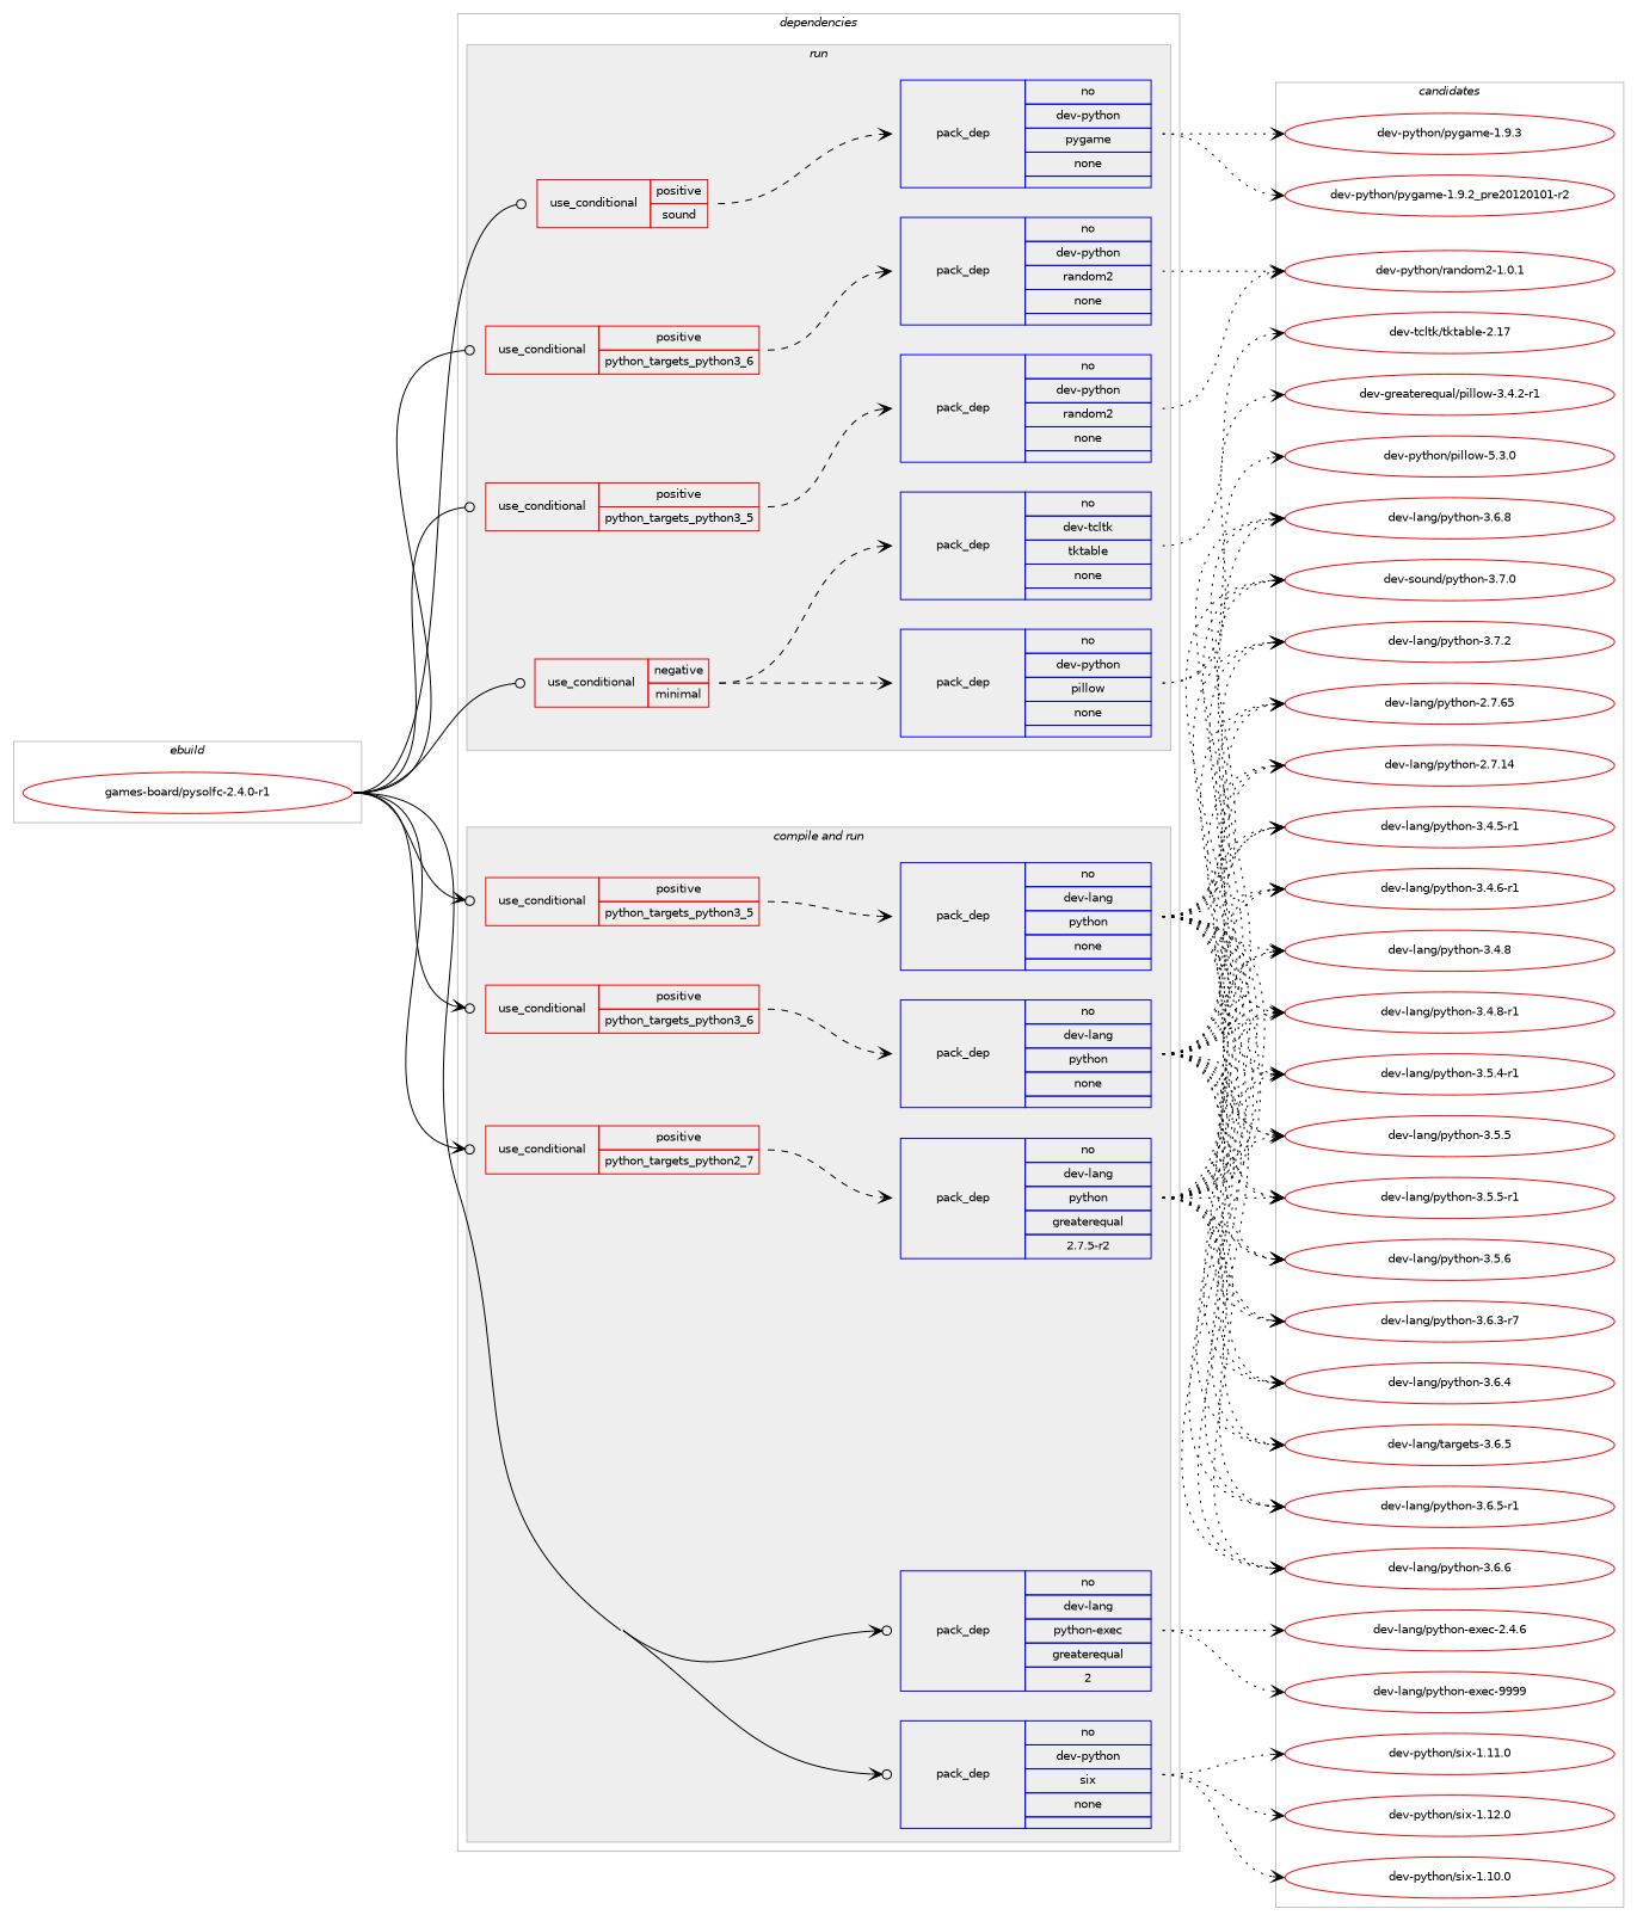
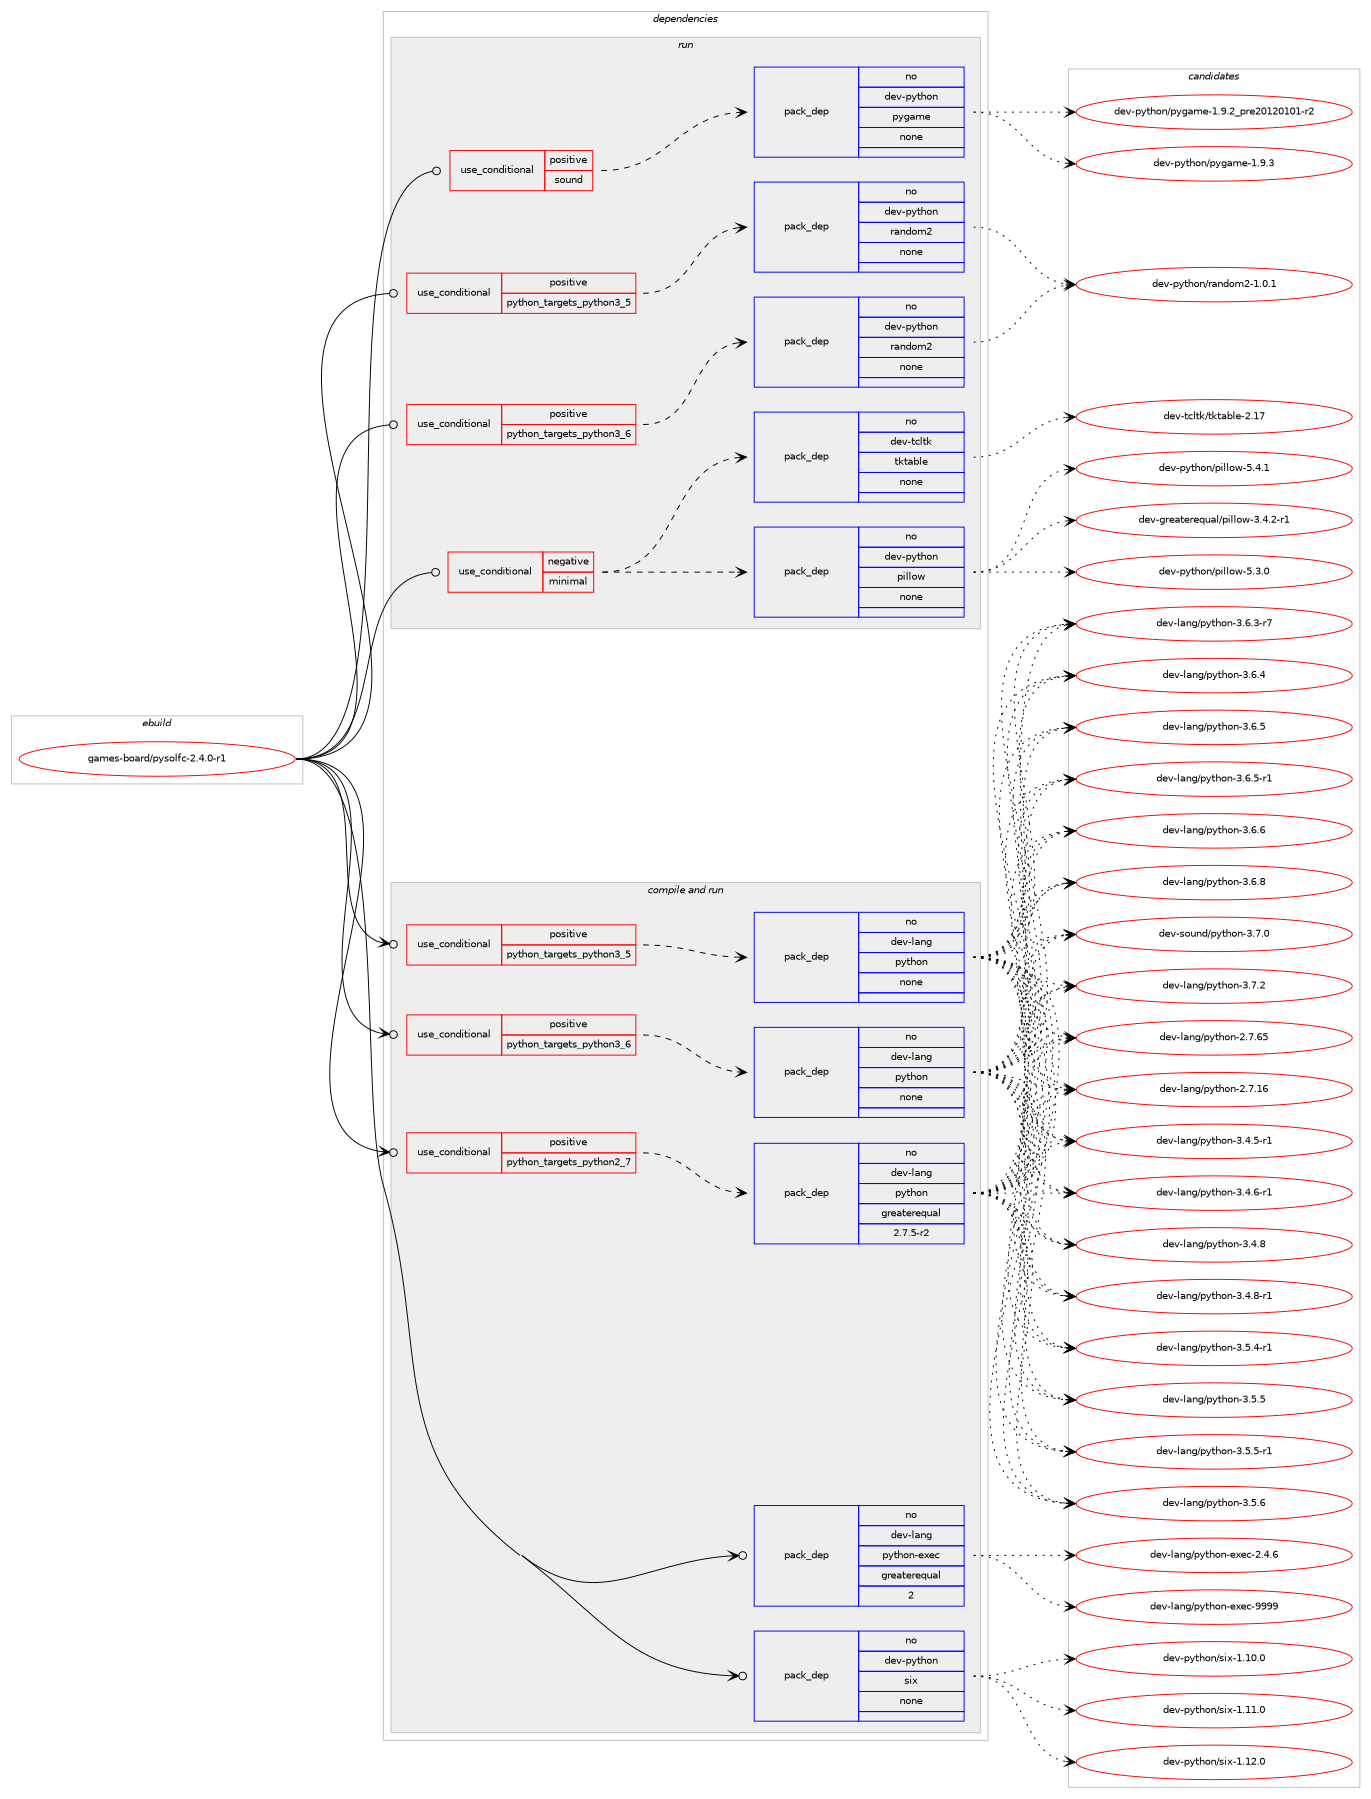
  digraph {
    compound=true
    concentrate=true
    fontname=Helvetica
    fontsize=10
    newrank=true
    rankdir=LR
    ranksep=1.5
    node [color=red fontname=Helvetica fontsize=10]
    edge [arrowhead=vee headport=w style=dotted tailport=e weight=100]
    n1 [label="games-board/pysolfc-2.4.0-r1" width=4]
    n2 [color=blue label=<<TABLE BORDER="0" CELLBORDER="1" CELLSPACING="0" CELLPADDING="4" WIDTH="220"><TR><TD ROWSPAN="6" CELLPADDING="30">pack_dep</TD></TR><TR><TD WIDTH="110">no</TD></TR><TR><TD>dev-lang</TD></TR><TR><TD>python</TD></TR><TR><TD>greaterequal</TD></TR><TR><TD>2.7.5-r2</TD></TR></TABLE>> shape=none]
    n3 [label=<<TABLE BORDER="0" CELLBORDER="1" CELLSPACING="0" CELLPADDING="4"><TR><TD ROWSPAN="3" CELLPADDING="10">use_conditional</TD></TR><TR><TD>positive</TD></TR><TR><TD>python_targets_python2_7</TD></TR></TABLE>> shape=none]
    n4 [color=blue label=<<TABLE BORDER="0" CELLBORDER="1" CELLSPACING="0" CELLPADDING="4" WIDTH="220"><TR><TD ROWSPAN="6" CELLPADDING="30">pack_dep</TD></TR><TR><TD WIDTH="110">no</TD></TR><TR><TD>dev-lang</TD></TR><TR><TD>python</TD></TR><TR><TD>none</TD></TR><TR><TD></TD></TR></TABLE>> shape=none]
    n5 [label=<<TABLE BORDER="0" CELLBORDER="1" CELLSPACING="0" CELLPADDING="4"><TR><TD ROWSPAN="3" CELLPADDING="10">use_conditional</TD></TR><TR><TD>positive</TD></TR><TR><TD>python_targets_python3_5</TD></TR></TABLE>> shape=none]
    n6 [color=blue label=<<TABLE BORDER="0" CELLBORDER="1" CELLSPACING="0" CELLPADDING="4" WIDTH="220"><TR><TD ROWSPAN="6" CELLPADDING="30">pack_dep</TD></TR><TR><TD WIDTH="110">no</TD></TR><TR><TD>dev-lang</TD></TR><TR><TD>python</TD></TR><TR><TD>none</TD></TR><TR><TD></TD></TR></TABLE>> shape=none]
    n7 [label=<<TABLE BORDER="0" CELLBORDER="1" CELLSPACING="0" CELLPADDING="4"><TR><TD ROWSPAN="3" CELLPADDING="10">use_conditional</TD></TR><TR><TD>positive</TD></TR><TR><TD>python_targets_python3_6</TD></TR></TABLE>> shape=none]
    n8 [color=blue label=<<TABLE BORDER="0" CELLBORDER="1" CELLSPACING="0" CELLPADDING="4" WIDTH="220"><TR><TD ROWSPAN="6" CELLPADDING="30">pack_dep</TD></TR><TR><TD WIDTH="110">no</TD></TR><TR><TD>dev-lang</TD></TR><TR><TD>python-exec</TD></TR><TR><TD>greaterequal</TD></TR><TR><TD>2</TD></TR></TABLE>> shape=none]
    n9 [color=blue label=<<TABLE BORDER="0" CELLBORDER="1" CELLSPACING="0" CELLPADDING="4" WIDTH="220"><TR><TD ROWSPAN="6" CELLPADDING="30">pack_dep</TD></TR><TR><TD WIDTH="110">no</TD></TR><TR><TD>dev-python</TD></TR><TR><TD>six</TD></TR><TR><TD>none</TD></TR><TR><TD></TD></TR></TABLE>> shape=none]
    n10 [color=blue label=<<TABLE BORDER="0" CELLBORDER="1" CELLSPACING="0" CELLPADDING="4" WIDTH="220"><TR><TD ROWSPAN="6" CELLPADDING="30">pack_dep</TD></TR><TR><TD WIDTH="110">no</TD></TR><TR><TD>dev-python</TD></TR><TR><TD>pillow</TD></TR><TR><TD>none</TD></TR><TR><TD></TD></TR></TABLE>> shape=none]
    n11 [color=blue label=<<TABLE BORDER="0" CELLBORDER="1" CELLSPACING="0" CELLPADDING="4" WIDTH="220"><TR><TD ROWSPAN="6" CELLPADDING="30">pack_dep</TD></TR><TR><TD WIDTH="110">no</TD></TR><TR><TD>dev-tcltk</TD></TR><TR><TD>tktable</TD></TR><TR><TD>none</TD></TR><TR><TD></TD></TR></TABLE>> shape=none]
    n12 [label=<<TABLE BORDER="0" CELLBORDER="1" CELLSPACING="0" CELLPADDING="4"><TR><TD ROWSPAN="3" CELLPADDING="10">use_conditional</TD></TR><TR><TD>negative</TD></TR><TR><TD>minimal</TD></TR></TABLE>> shape=none]
    n13 [color=blue label=<<TABLE BORDER="0" CELLBORDER="1" CELLSPACING="0" CELLPADDING="4" WIDTH="220"><TR><TD ROWSPAN="6" CELLPADDING="30">pack_dep</TD></TR><TR><TD WIDTH="110">no</TD></TR><TR><TD>dev-python</TD></TR><TR><TD>random2</TD></TR><TR><TD>none</TD></TR><TR><TD></TD></TR></TABLE>> shape=none]
    n14 [label=<<TABLE BORDER="0" CELLBORDER="1" CELLSPACING="0" CELLPADDING="4"><TR><TD ROWSPAN="3" CELLPADDING="10">use_conditional</TD></TR><TR><TD>positive</TD></TR><TR><TD>python_targets_python3_5</TD></TR></TABLE>> shape=none]
    n15 [color=blue label=<<TABLE BORDER="0" CELLBORDER="1" CELLSPACING="0" CELLPADDING="4" WIDTH="220"><TR><TD ROWSPAN="6" CELLPADDING="30">pack_dep</TD></TR><TR><TD WIDTH="110">no</TD></TR><TR><TD>dev-python</TD></TR><TR><TD>random2</TD></TR><TR><TD>none</TD></TR><TR><TD></TD></TR></TABLE>> shape=none]
    n16 [label=<<TABLE BORDER="0" CELLBORDER="1" CELLSPACING="0" CELLPADDING="4"><TR><TD ROWSPAN="3" CELLPADDING="10">use_conditional</TD></TR><TR><TD>positive</TD></TR><TR><TD>python_targets_python3_6</TD></TR></TABLE>> shape=none]
    n17 [color=blue label=<<TABLE BORDER="0" CELLBORDER="1" CELLSPACING="0" CELLPADDING="4" WIDTH="220"><TR><TD ROWSPAN="6" CELLPADDING="30">pack_dep</TD></TR><TR><TD WIDTH="110">no</TD></TR><TR><TD>dev-python</TD></TR><TR><TD>pygame</TD></TR><TR><TD>none</TD></TR><TR><TD></TD></TR></TABLE>> shape=none]
    n18 [label=<<TABLE BORDER="0" CELLBORDER="1" CELLSPACING="0" CELLPADDING="4"><TR><TD ROWSPAN="3" CELLPADDING="10">use_conditional</TD></TR><TR><TD>positive</TD></TR><TR><TD>sound</TD></TR></TABLE>> shape=none]
    n19 [label="dev-lang/python-2.7.65" width=4]
-   n20 [label="dev-lang/python-2.7.14" width=4]
+   n20 [label="dev-lang/python-2.7.16" width=4]
    n21 [label="dev-lang/python-3.4.5-r1" width=4]
    n22 [label="dev-lang/python-3.4.6-r1" width=4]
    n23 [label="dev-lang/python-3.4.8" width=4]
    n24 [label="dev-lang/python-3.4.8-r1" width=4]
    n25 [label="dev-lang/python-3.5.4-r1" width=4]
    n26 [label="dev-lang/python-3.5.5" width=4]
    n27 [label="dev-lang/python-3.5.5-r1" width=4]
    n28 [label="dev-lang/python-3.5.6" width=4]
    n29 [label="dev-lang/python-3.6.3-r7" width=4]
    n30 [label="dev-lang/python-3.6.4" width=4]
-   n31 [label="dev-lang/targets-3.6.5" width=4]
+   n31 [label="dev-lang/python-3.6.5" width=4]
    n32 [label="dev-lang/python-3.6.5-r1" width=4]
    n33 [label="dev-lang/python-3.6.6" width=4]
    n34 [label="dev-lang/python-3.6.8" width=4]
    n35 [label="dev-sound/python-3.7.0" width=4]
    n36 [label="dev-lang/python-3.7.2" width=4]
    n37 [label="dev-lang/python-exec-2.4.6" width=4]
    n38 [label="dev-lang/python-exec-9999" width=4]
    n39 [label="dev-python/six-1.10.0" width=4]
    n40 [label="dev-python/six-1.11.0" width=4]
    n41 [label="dev-python/six-1.12.0" width=4]
    n42 [label="dev-greaterequal/pillow-3.4.2-r1" width=4]
    n43 [label="dev-python/pillow-5.3.0" width=4]
+   n44 [label="dev-python/pillow-5.4.1" width=4]
    n45 [label="dev-tcltk/tktable-2.17" width=4]
    n46 [label="dev-python/random2-1.0.1" width=4]
    n47 [label="dev-python/pygame-1.9.2_pre20120101-r2" width=4]
    n48 [label="dev-python/pygame-1.9.3" width=4]
    subgraph cluster_1 {
      color=gray
      label=<<i>ebuild</i>>
      rank=same
      n1
    }
    subgraph cluster_2 {
      color=gray
      label=<<i>dependencies</i>>
      subgraph cluster_3 {
        color=gray
        fillcolor="#eeeeee"
        label=<<i>compile</i>>
        style=filled
      }
      subgraph cluster_4 {
        color=gray
        fillcolor="#eeeeee"
        label=<<i>compile and run</i>>
        style=filled
        subgraph sub_5 {
          color=gray
          fillcolor="#eeeeee"
          label=<<i>compile and run</i>>
          style=filled
          n3
          subgraph sub_6 {
            color=gray
            fillcolor="#eeeeee"
            label=<<i>compile and run</i>>
            style=filled
            n2
          }
        }
        subgraph sub_7 {
          color=gray
          fillcolor="#eeeeee"
          label=<<i>compile and run</i>>
          style=filled
          n5
          subgraph sub_8 {
            color=gray
            fillcolor="#eeeeee"
            label=<<i>compile and run</i>>
            style=filled
            n4
          }
        }
        subgraph sub_9 {
          color=gray
          fillcolor="#eeeeee"
          label=<<i>compile and run</i>>
          style=filled
          n7
          subgraph sub_10 {
            color=gray
            fillcolor="#eeeeee"
            label=<<i>compile and run</i>>
            style=filled
            n6
          }
        }
        subgraph sub_11 {
          color=gray
          fillcolor="#eeeeee"
          label=<<i>compile and run</i>>
          style=filled
          n8
        }
        subgraph sub_12 {
          color=gray
          fillcolor="#eeeeee"
          label=<<i>compile and run</i>>
          style=filled
          n9
        }
      }
      subgraph cluster_13 {
        color=gray
        fillcolor="#eeeeee"
        label=<<i>run</i>>
        style=filled
        subgraph sub_14 {
          color=gray
          fillcolor="#eeeeee"
          label=<<i>run</i>>
          style=filled
          n12
          subgraph sub_15 {
            color=gray
            fillcolor="#eeeeee"
            label=<<i>run</i>>
            style=filled
            n10
          }
          subgraph sub_16 {
            color=gray
            fillcolor="#eeeeee"
            label=<<i>run</i>>
            style=filled
            n11
          }
        }
        subgraph sub_17 {
          color=gray
          fillcolor="#eeeeee"
          label=<<i>run</i>>
          style=filled
          n14
          subgraph sub_18 {
            color=gray
            fillcolor="#eeeeee"
            label=<<i>run</i>>
            style=filled
            n13
          }
        }
        subgraph sub_19 {
          color=gray
          fillcolor="#eeeeee"
          label=<<i>run</i>>
          style=filled
          n16
          subgraph sub_20 {
            color=gray
            fillcolor="#eeeeee"
            label=<<i>run</i>>
            style=filled
            n15
          }
        }
        subgraph sub_21 {
          color=gray
          fillcolor="#eeeeee"
          label=<<i>run</i>>
          style=filled
          n18
          subgraph sub_22 {
            color=gray
            fillcolor="#eeeeee"
            label=<<i>run</i>>
            style=filled
            n17
          }
        }
      }
    }
    subgraph cluster_23 {
      color=gray
      label=<<i>candidates</i>>
      rank=same
      subgraph sub_24 {
        color=black
        label=<<i>candidates</i>>
        nodesep=1
        rank=same
        n19
        n20
        n21
        n22
        n23
        n24
        n25
        n26
        n27
        n28
        n29
        n30
        n31
        n32
        n33
        n34
        n35
        n36
      }
      subgraph sub_25 {
        color=black
        label=<<i>candidates</i>>
        nodesep=1
        rank=same
        n19
        n20
        n21
        n22
        n23
        n24
        n25
        n26
        n27
        n28
        n29
        n30
        n31
        n32
        n33
        n34
        n35
        n36
      }
      subgraph sub_26 {
        color=black
        label=<<i>candidates</i>>
        nodesep=1
        rank=same
        n19
        n20
        n21
        n22
        n23
        n24
        n25
        n26
        n27
        n28
        n29
        n30
        n31
        n32
        n33
        n34
        n35
        n36
      }
      subgraph sub_27 {
        color=black
        label=<<i>candidates</i>>
        nodesep=1
        rank=same
        n37
        n38
      }
      subgraph sub_28 {
        color=black
        label=<<i>candidates</i>>
        nodesep=1
        rank=same
        n39
        n40
        n41
      }
      subgraph sub_29 {
        color=black
        label=<<i>candidates</i>>
        nodesep=1
        rank=same
        n42
        n43
+       n44
      }
      subgraph sub_30 {
        color=black
        label=<<i>candidates</i>>
        nodesep=1
        rank=same
        n45
      }
      subgraph sub_31 {
        color=black
        label=<<i>candidates</i>>
        nodesep=1
        rank=same
        n46
      }
      subgraph sub_32 {
        color=black
        label=<<i>candidates</i>>
        nodesep=1
        rank=same
        n46
      }
      subgraph sub_33 {
        color=black
        label=<<i>candidates</i>>
        nodesep=1
        rank=same
        n47
        n48
      }
    }
    n1 -> n3 [arrowhead=odotvee style=solid weight=20]
    n1 -> n5 [arrowhead=odotvee style=solid weight=20]
    n1 -> n7 [arrowhead=odotvee style=solid weight=20]
    n1 -> n8 [arrowhead=odotvee style=solid weight=20]
    n1 -> n9 [arrowhead=odotvee style=solid weight=20]
    n1 -> n12 [arrowhead=odot style=solid weight=20]
    n1 -> n14 [arrowhead=odot style=solid weight=20]
    n1 -> n16 [arrowhead=odot style=solid weight=20]
    n1 -> n18 [arrowhead=odot style=solid weight=20]
    n2 -> n19
    n2 -> n20
    n2 -> n21
    n2 -> n22
    n2 -> n23
    n2 -> n24
    n2 -> n25
    n2 -> n26
    n2 -> n27
    n2 -> n28
    n2 -> n29
    n2 -> n30
    n2 -> n31
    n2 -> n32
    n2 -> n33
    n2 -> n34
    n2 -> n35
    n2 -> n36
    n3 -> n2 [style=dashed weight=20]
    n4 -> n19
    n4 -> n20
    n4 -> n21
    n4 -> n22
    n4 -> n23
    n4 -> n24
    n4 -> n25
    n4 -> n26
    n4 -> n27
    n4 -> n28
    n4 -> n29
    n4 -> n30
    n4 -> n31
    n4 -> n32
    n4 -> n33
    n4 -> n34
    n4 -> n35
    n4 -> n36
    n5 -> n4 [style=dashed weight=20]
    n6 -> n19
    n6 -> n20
    n6 -> n21
    n6 -> n22
    n6 -> n23
    n6 -> n24
    n6 -> n25
    n6 -> n26
    n6 -> n27
    n6 -> n28
    n6 -> n29
    n6 -> n30
    n6 -> n31
    n6 -> n32
    n6 -> n33
    n6 -> n34
    n6 -> n35
    n6 -> n36
    n7 -> n6 [style=dashed weight=20]
    n8 -> n37
    n8 -> n38
    n9 -> n39
    n9 -> n40
    n9 -> n41
    n10 -> n42
    n10 -> n43
+   n10 -> n44
    n11 -> n45
    n12 -> n10 [style=dashed weight=20]
    n12 -> n11 [style=dashed weight=20]
    n13 -> n46
    n14 -> n13 [style=dashed weight=20]
    n15 -> n46
    n16 -> n15 [style=dashed weight=20]
    n17 -> n47
    n17 -> n48
    n18 -> n17 [style=dashed weight=20]
  }
